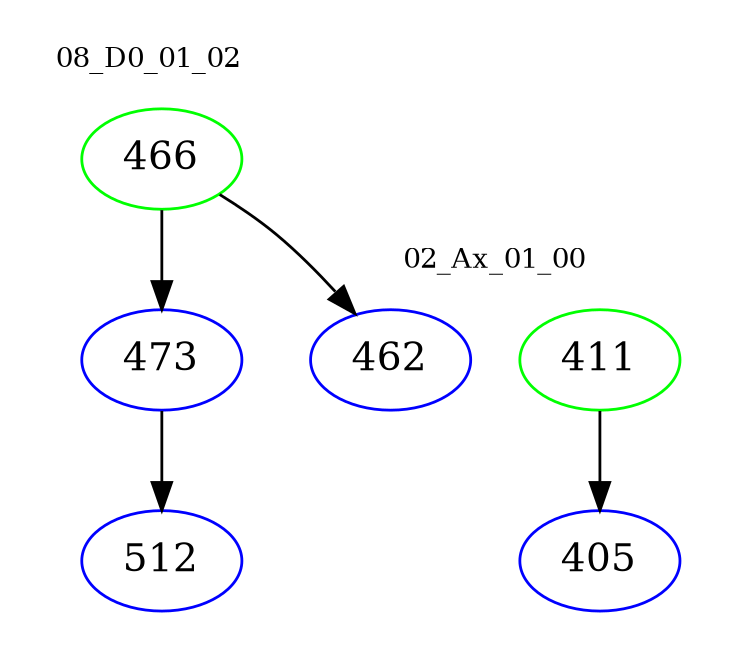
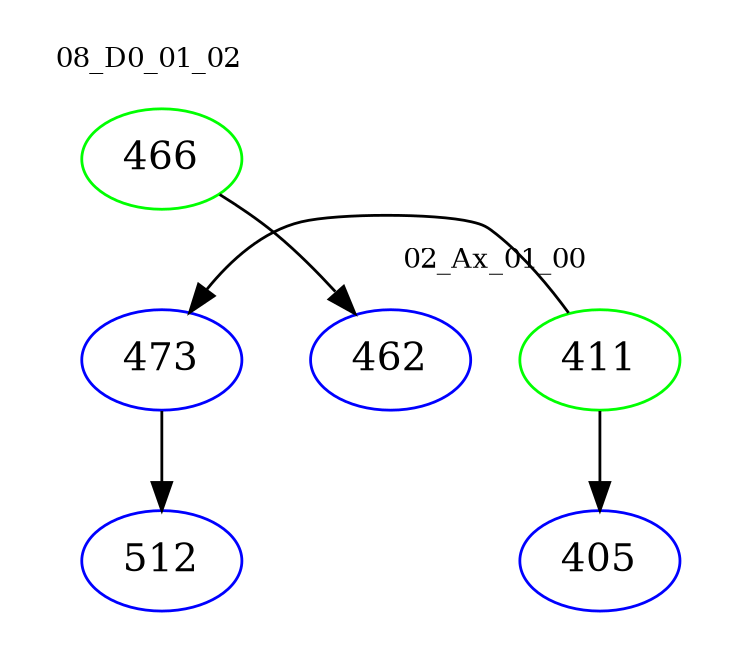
  digraph {
    node [color=blue]
    edge [color=black]
    n1 [color=green label=411]
    n2 [label=405]
    n3 [label=462]
    n4 [color=green label=466]
    n5 [label=473]
    n6 [label=512]
    subgraph cluster_1 {
      color=white
      fontsize=10
      label="02_Ax_01_00"
      n1
      n2
      n3
    }
    subgraph cluster_2 {
      color=white
      fontsize=10
      label="08_D0_01_02"
      n4
      n5
      n6
    }
    n1 -> n2
    n4 -> n3
-   n4 -> n5
+   n1 -> n5
    n5 -> n6
  }
